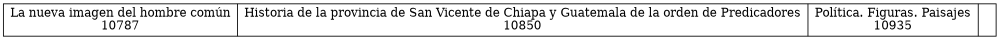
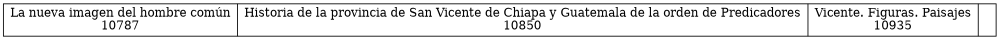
  digraph {
-   n1 [height=.1 label="<f0>La nueva imagen del hombre común\n10787|<f1>Historia de la provincia de San Vicente de Chiapa y Guatemala de la orden de Predicadores\n10850|<f2>Política. Figuras. Paisajes\n10935|" shape=record]
+   n1 [height=.1 label="<f0>La nueva imagen del hombre común\n10787|<f1>Historia de la provincia de San Vicente de Chiapa y Guatemala de la orden de Predicadores\n10850|<f2>Vicente. Figuras. Paisajes\n10935|" shape=record]
  }
